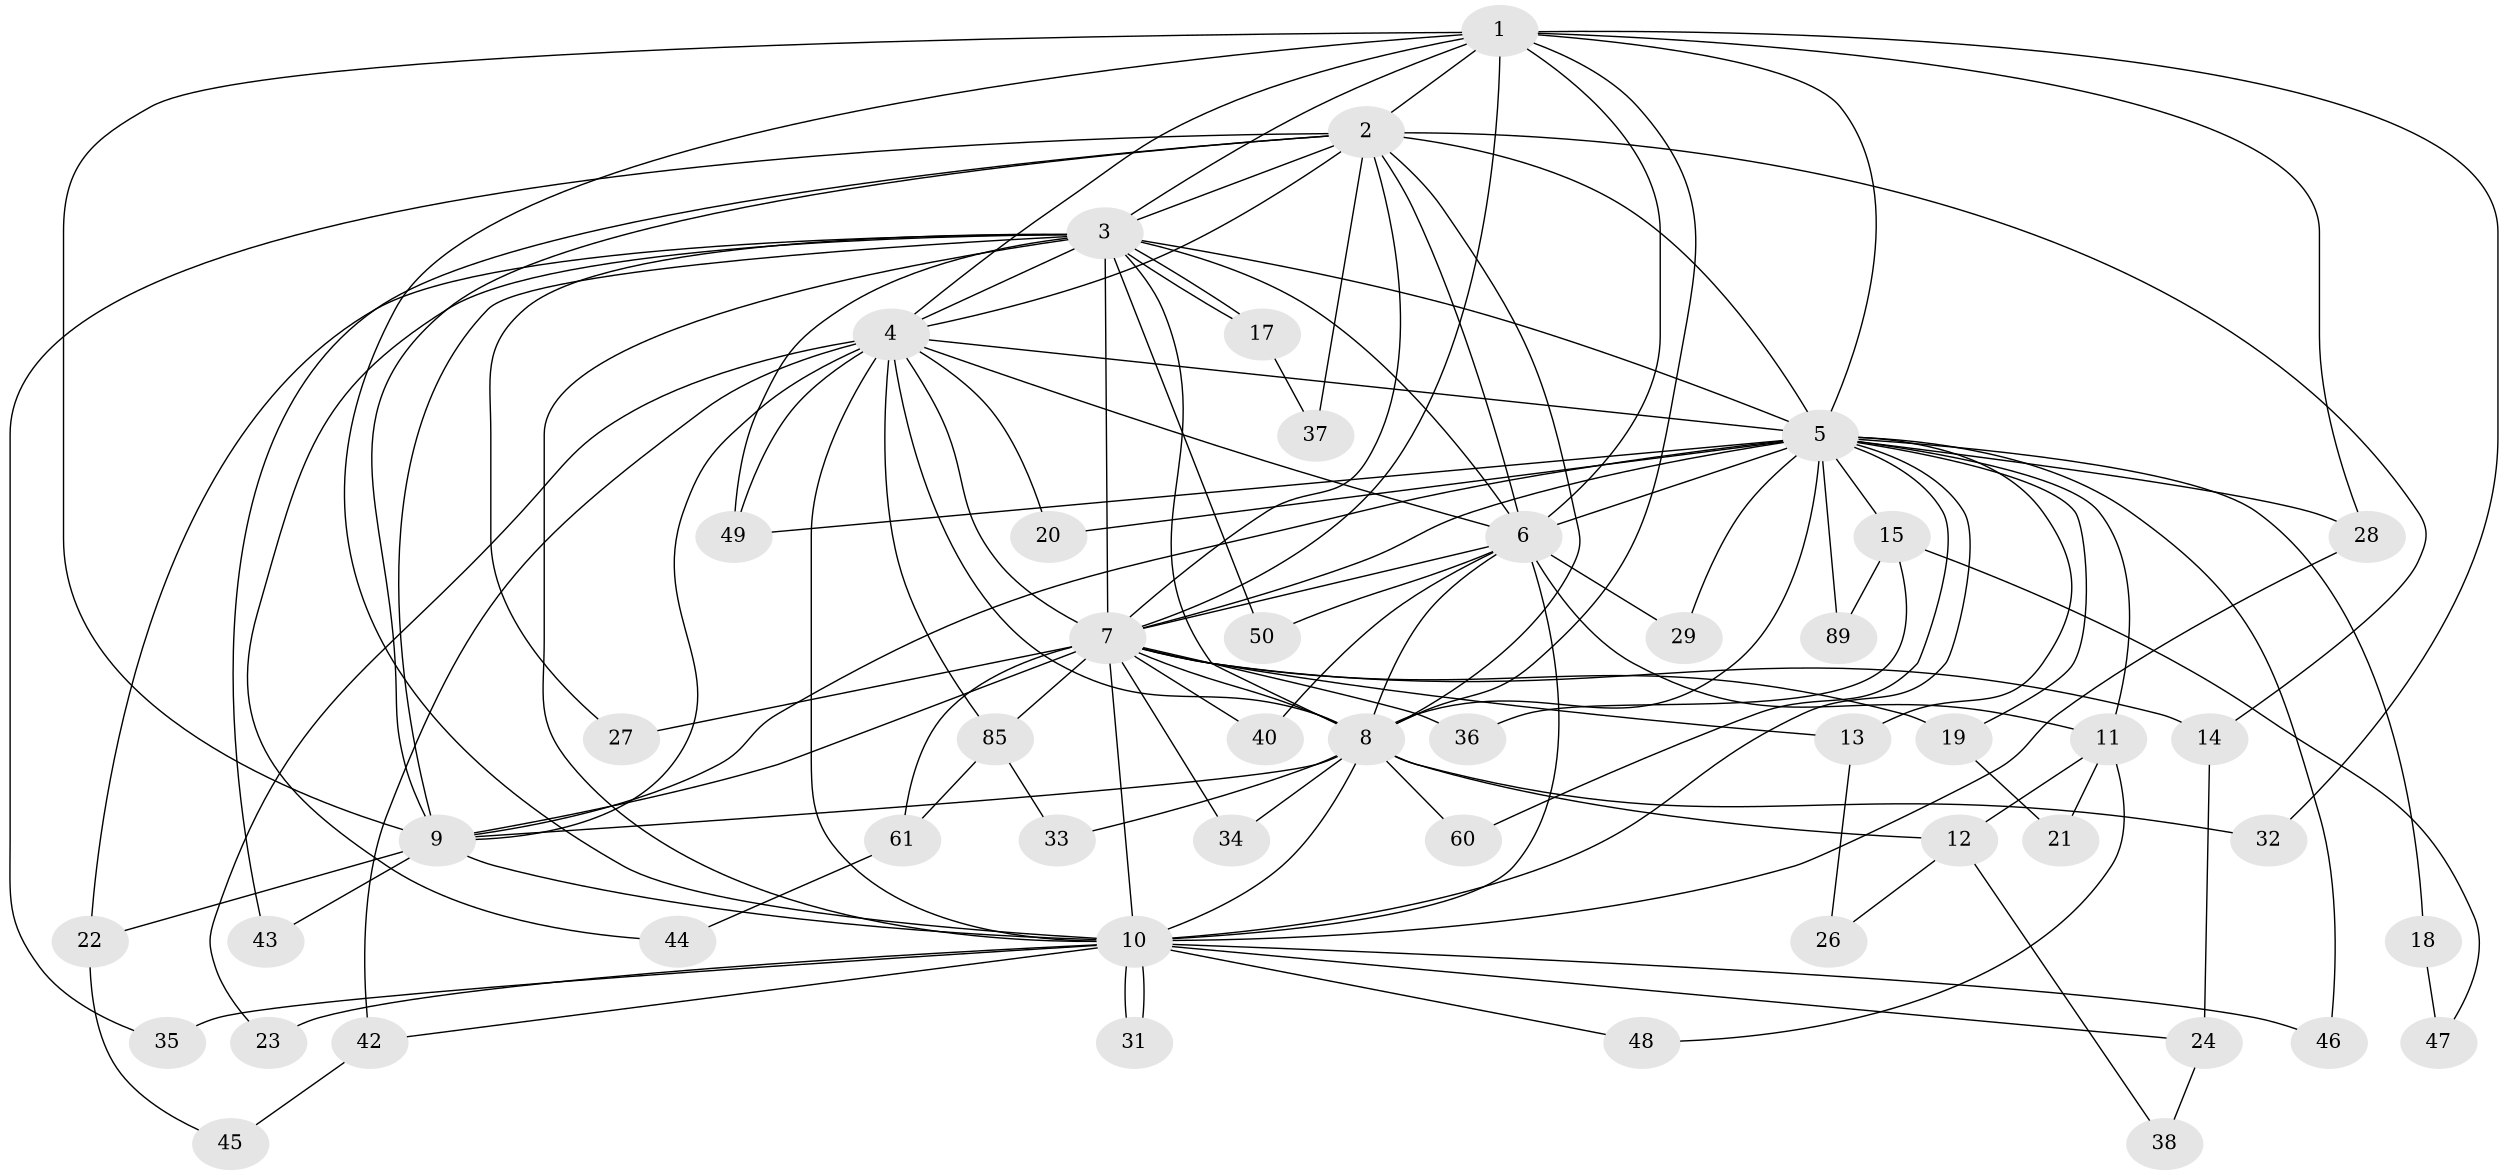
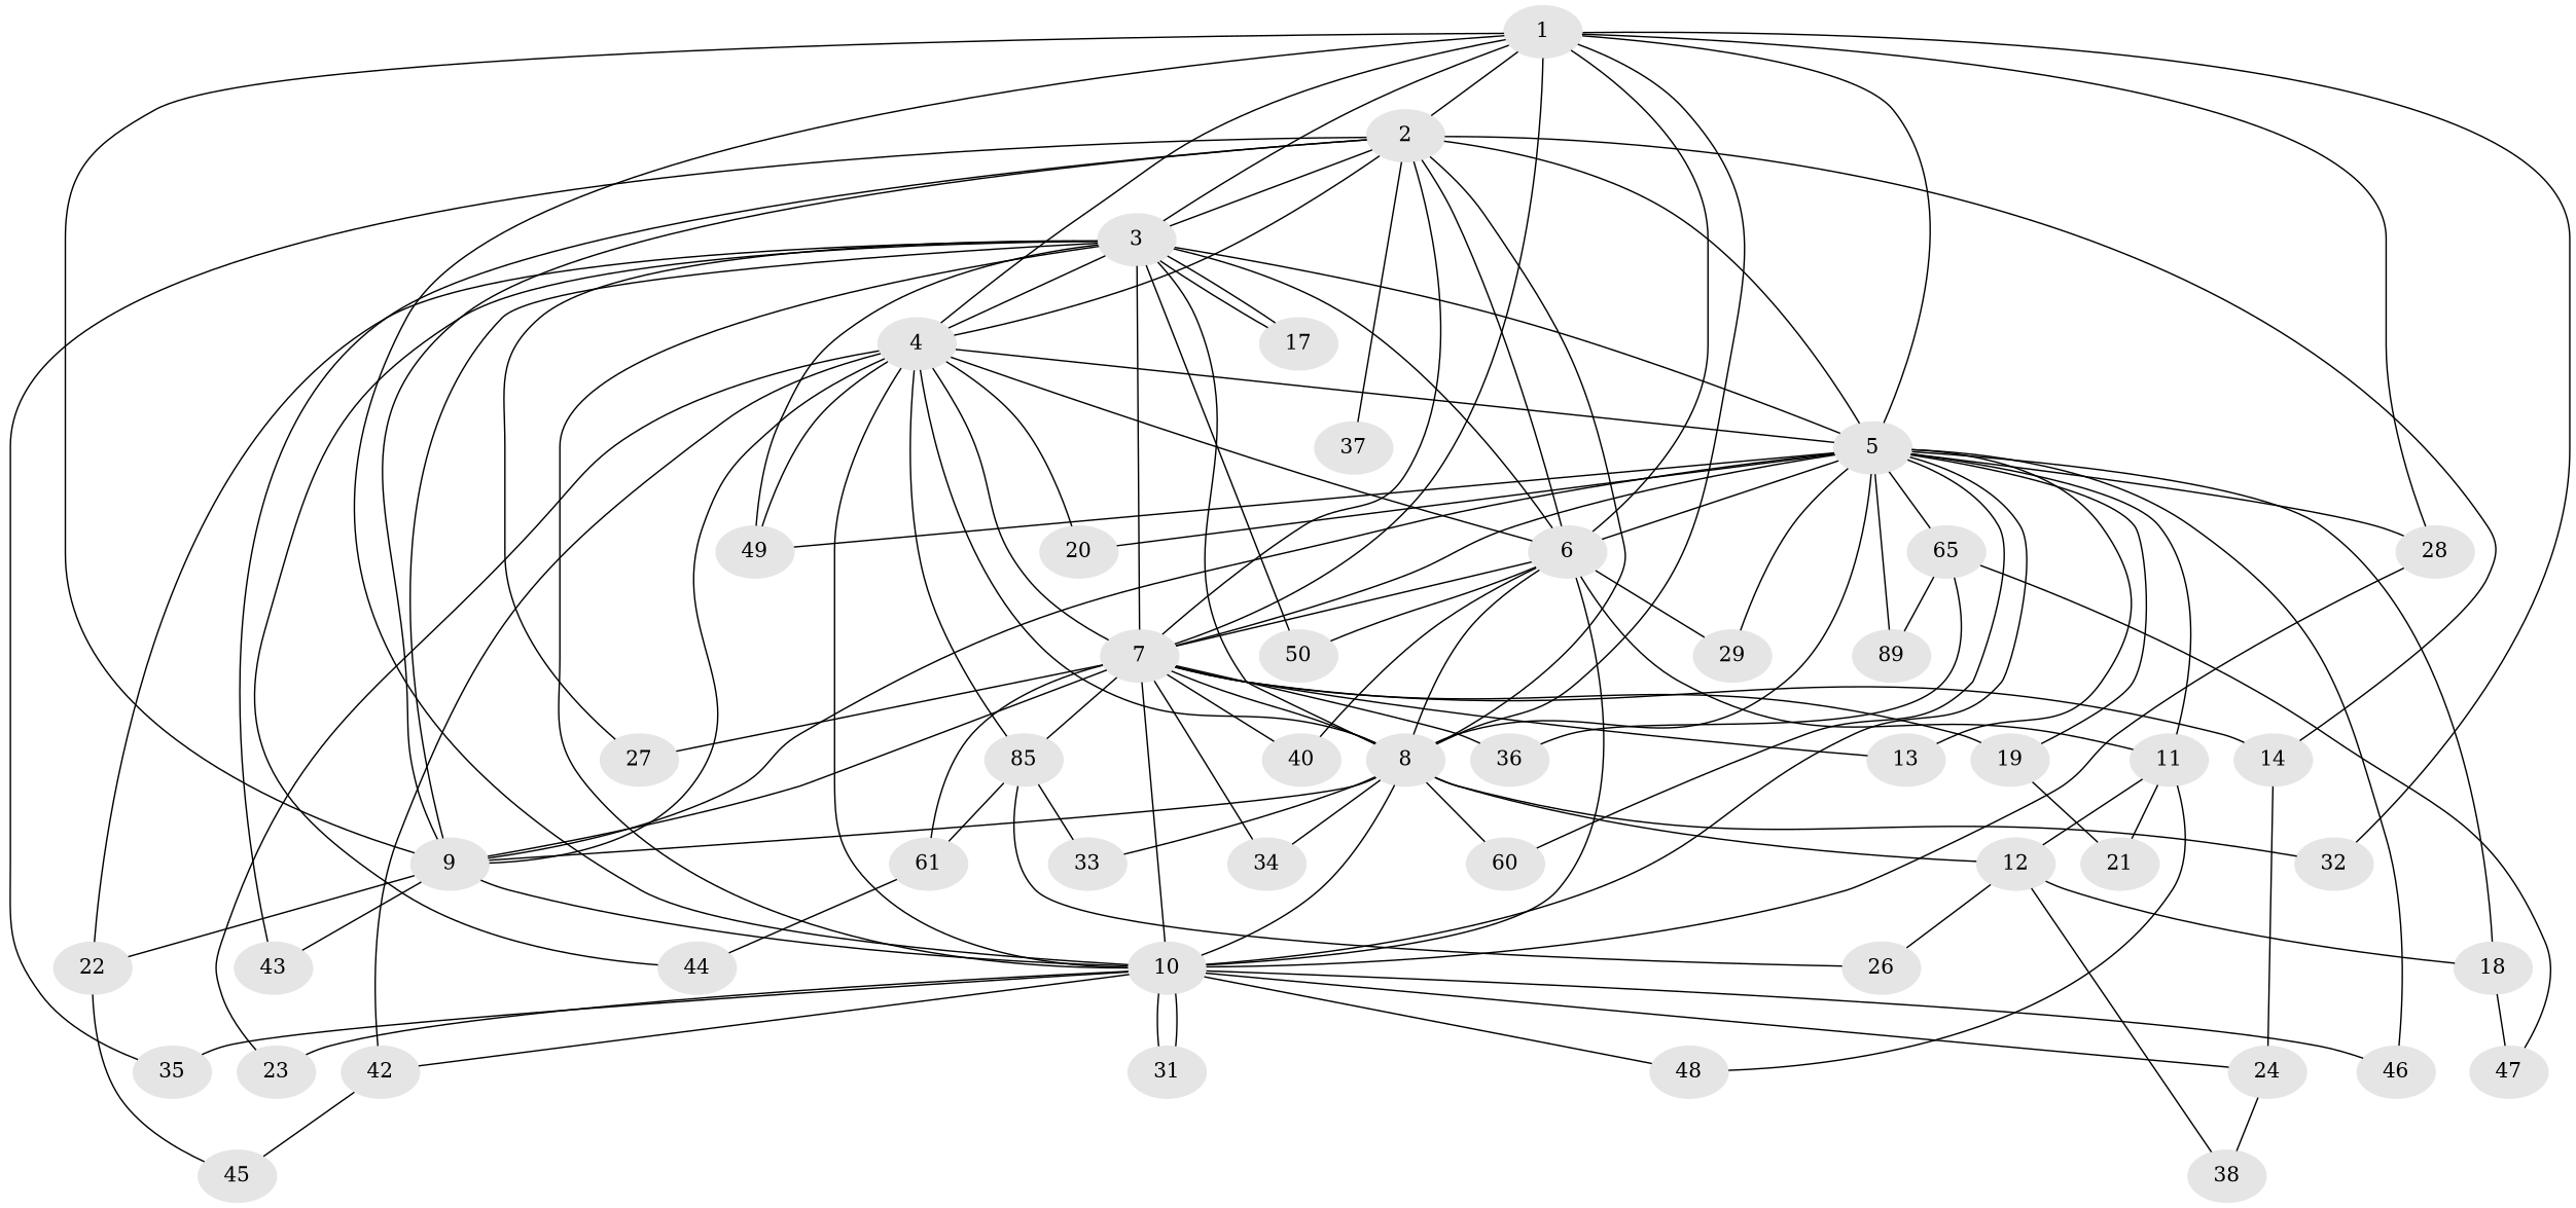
  graph {
    node [color=gray90 style=filled]
    1
    2
    3
    4
    5
    6
    7
    8
    9
    10
    28
    32
    14
    35
    37
    43
    17
    22
    27
    44
    50
    49
    20
    23
    n25 [label=85]
    42
-   15
+   15 [label=65]
    11
    13
    18
    19
    29
    n33 [label=60]
    n34 [label=89]
    46
    40
    34
    36
    n39 [label=61]
    12
    33
    24
    31
    48
    47
    45
    26
    21
    38
    1 -- 2
    1 -- 3
    1 -- 4
    1 -- 5
    1 -- 6
    1 -- 7
    1 -- 8
    1 -- 9
    1 -- 10
    1 -- 28
    1 -- 32
    2 -- 3
    2 -- 4
    2 -- 5
    2 -- 6
    2 -- 7
    2 -- 8
    2 -- 9
    2 -- 14
    2 -- 35
    2 -- 37
    2 -- 43
    3 -- 4
    3 -- 5
    3 -- 6
    3 -- 7
    3 -- 8
    3 -- 9
    3 -- 10
    3 -- 17
    3 -- 17
    3 -- 22
    3 -- 27
    3 -- 44
    3 -- 50
    3 -- 49
    4 -- 5
    4 -- 6
    4 -- 7
    4 -- 8
    4 -- 9
    4 -- 10
    4 -- 49
    4 -- 20
    4 -- 23
    4 -- n25
    4 -- 42
    5 -- 6
    5 -- 7
    5 -- 8
    5 -- 9
    5 -- 10
    5 -- 28
    5 -- 49
    5 -- 20
    5 -- 15
    5 -- 11
    5 -- 13
    5 -- 18
    5 -- 19
    5 -- 29
    5 -- n33
    5 -- n34
    5 -- 46
    6 -- 7
    6 -- 8
    6 -- 10
    6 -- 50
    6 -- 11
    6 -- 29
    6 -- 40
    7 -- 8
    7 -- 9
    7 -- 10
    7 -- 14
    7 -- 27
    7 -- n25
    7 -- 13
    7 -- 19
    7 -- 40
    7 -- 34
    7 -- 36
    7 -- n39
    8 -- 9
    8 -- 10
    8 -- 32
    8 -- n33
    8 -- 34
    8 -- 12
    8 -- 33
    9 -- 10
    9 -- 43
    9 -- 22
    10 -- 35
    10 -- 23
    10 -- 42
    10 -- 46
    10 -- 24
    10 -- 31
    10 -- 31
    10 -- 48
    28 -- 10
    14 -- 24
-   17 -- 37
    22 -- 45
    n25 -- n39
    n25 -- 33
-   13 -- 26
+   n25 -- 26
    42 -- 45
    15 -- n34
    15 -- 36
    15 -- 47
    11 -- 12
    11 -- 48
    11 -- 21
    18 -- 47
    19 -- 21
    n39 -- 44
+   12 -- 18
    12 -- 26
    12 -- 38
    24 -- 38
  }
